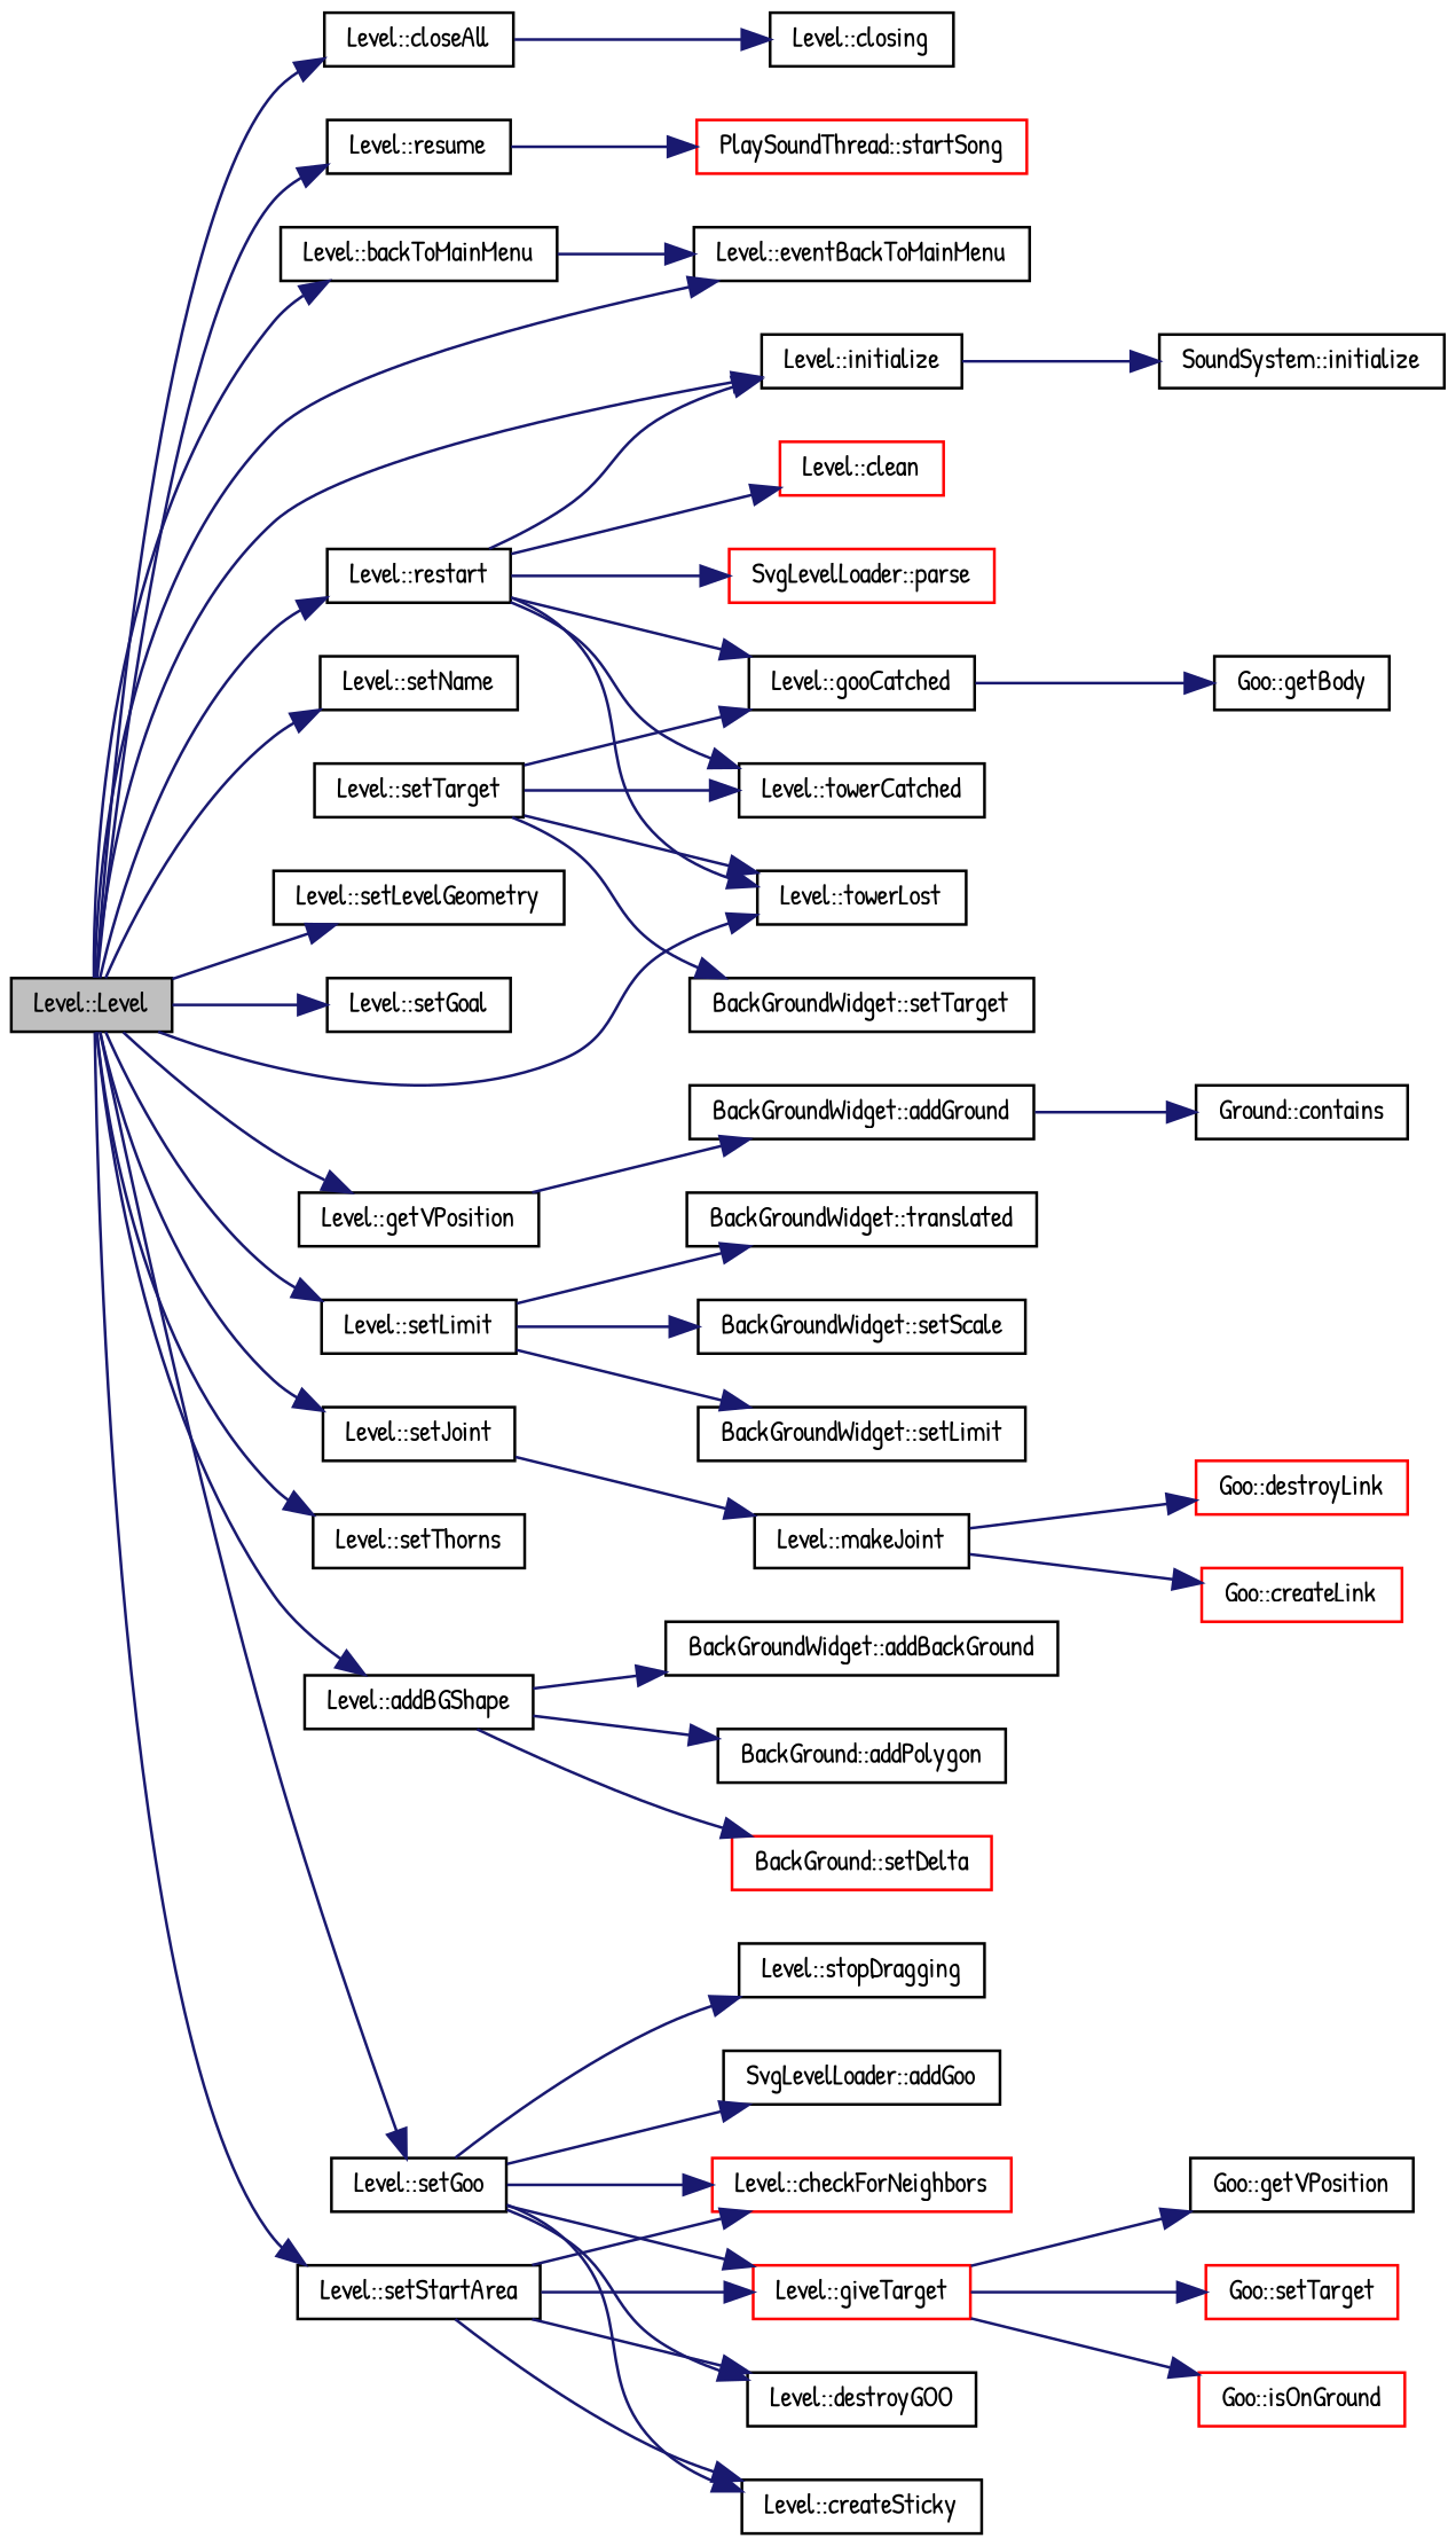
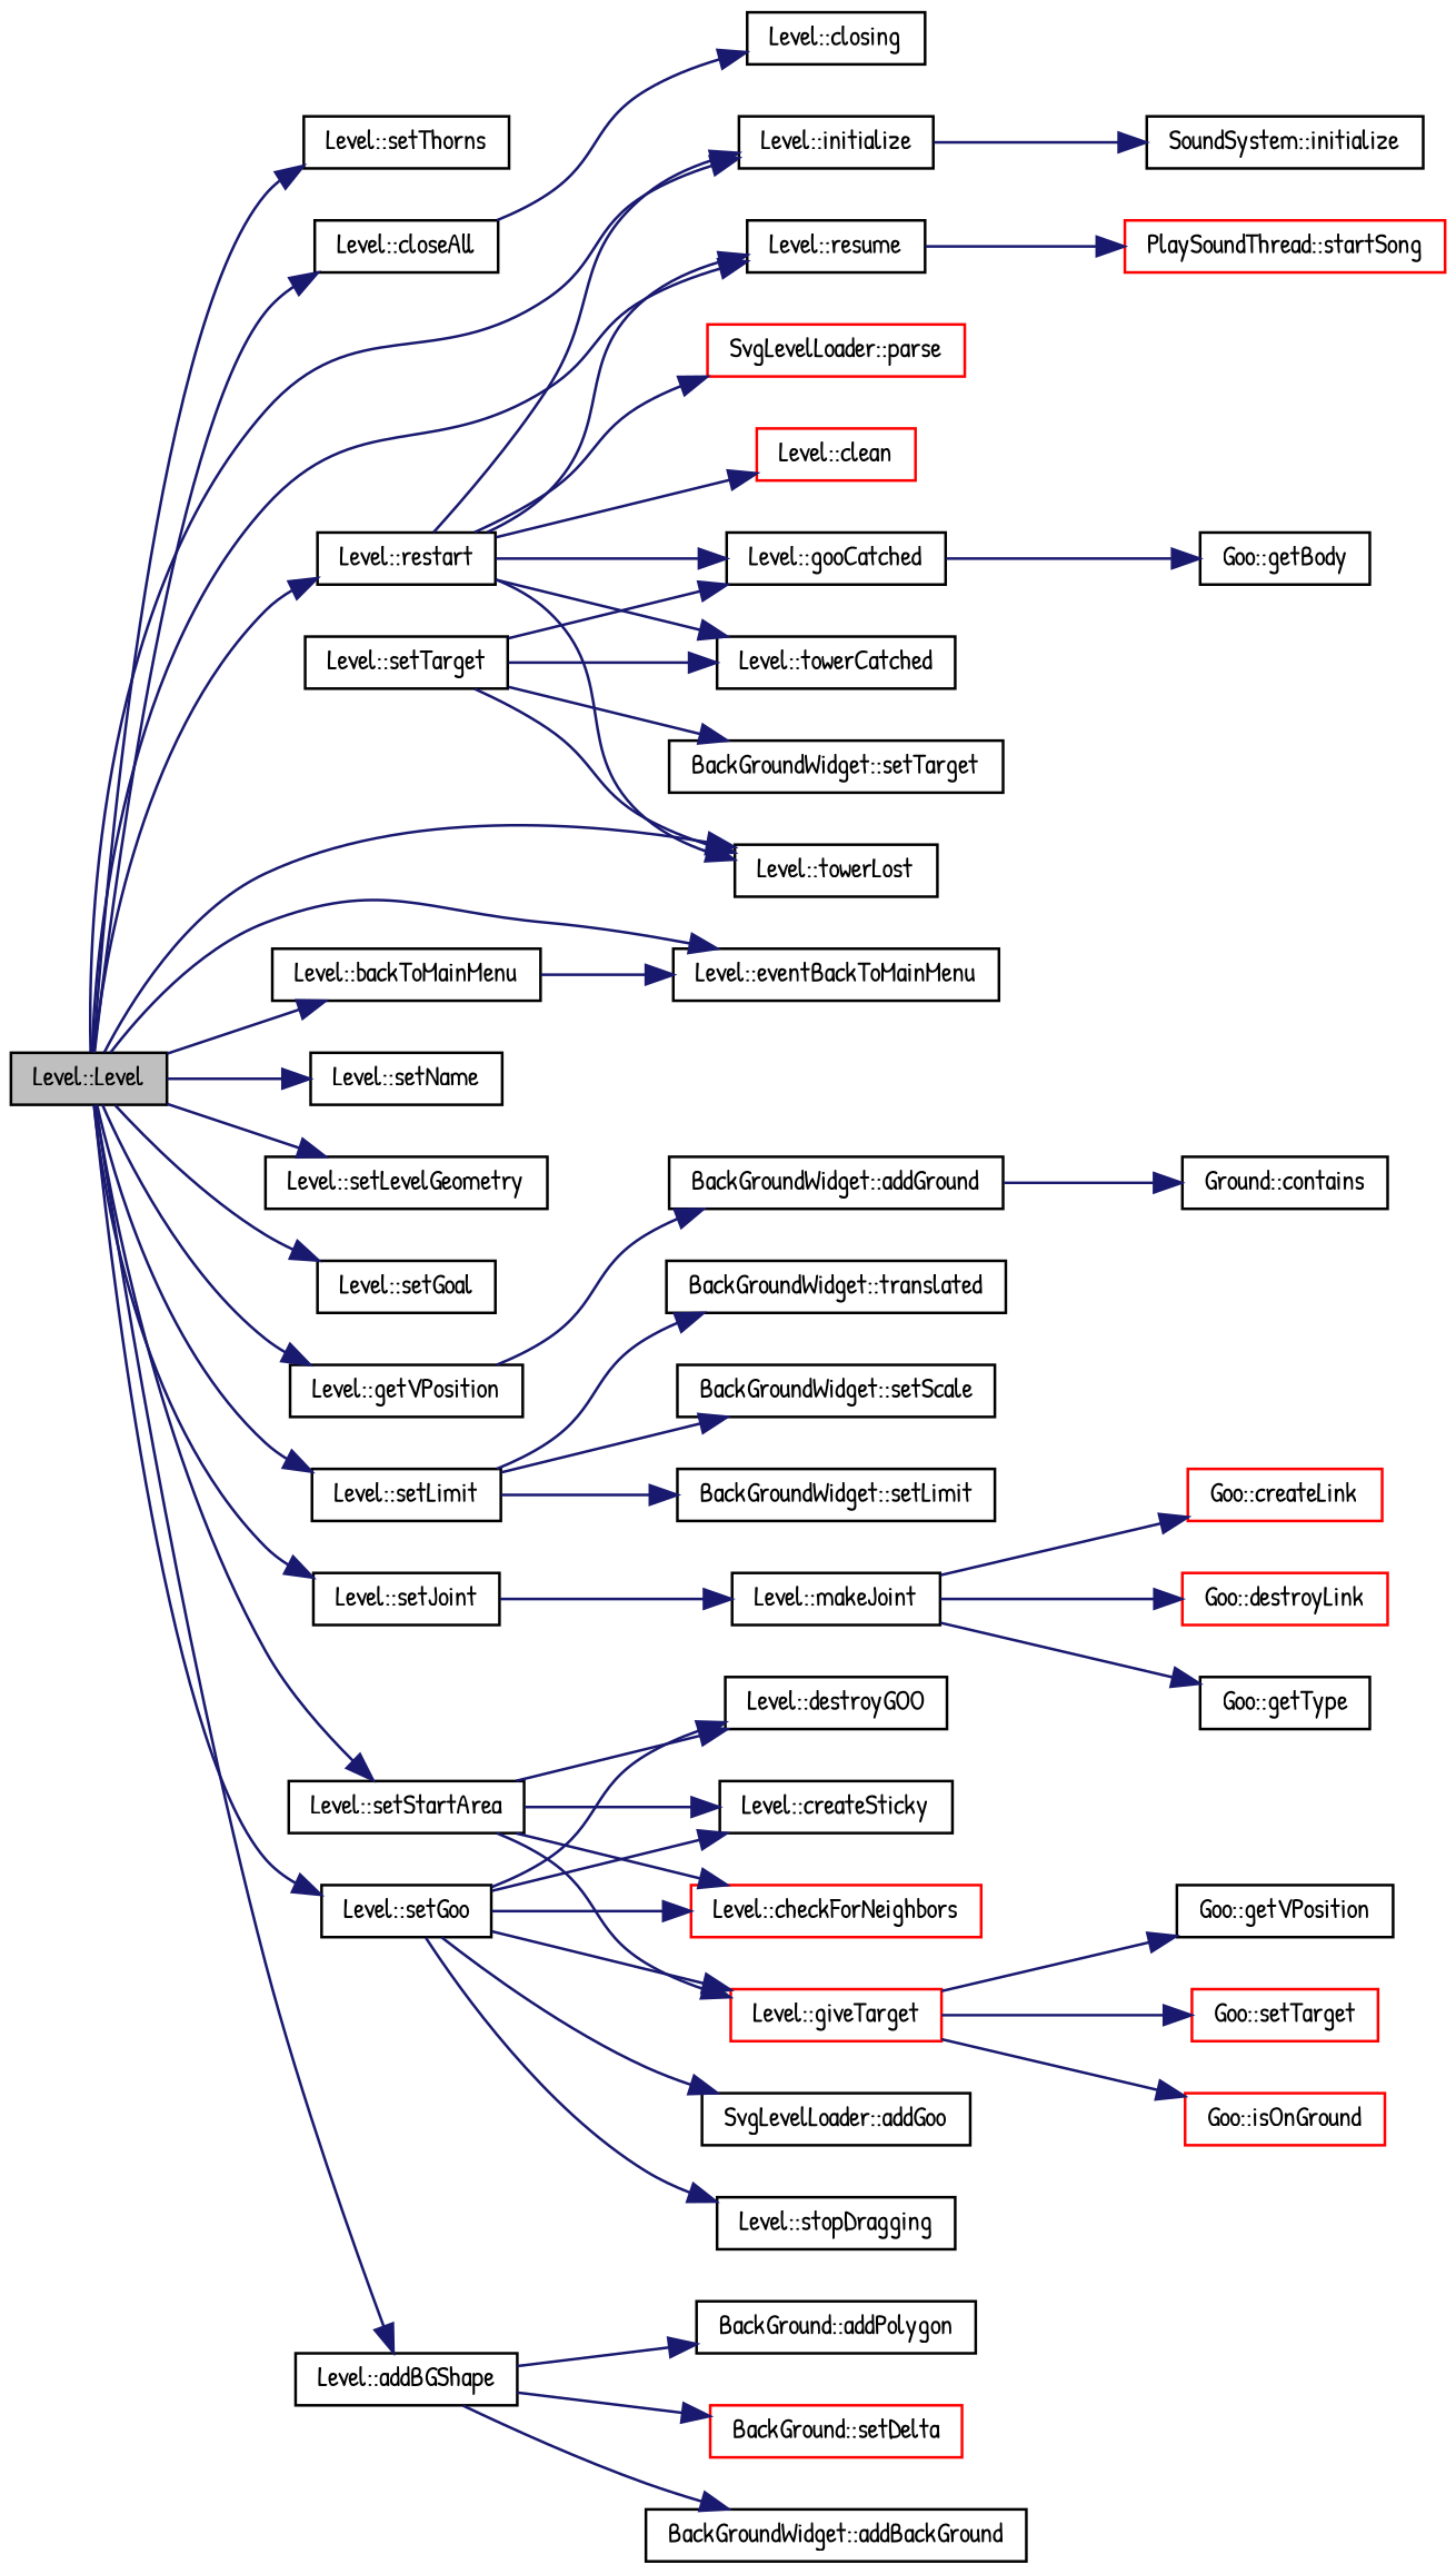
  digraph {
    fontname="Patrick Hand"
    rankdir=LR
    node [color=black fillcolor=white fontname="Patrick Hand" fontsize=10 shape=record style=filled]
    edge [color=midnightblue fontname="Patrick Hand" fontsize=10 labelfontname=Helvetica labelfontsize=10 style=solid]
    n1 [fillcolor=grey75 fontcolor=black height=0.2 label="Level::Level" width=0.4]
    n2 [height=0.2 label="Level::initialize" width=0.4]
    n3 [height=0.2 label="Level::backToMainMenu" width=0.4]
    n4 [height=0.2 label="Level::eventBackToMainMenu" width=0.4]
    n5 [height=0.2 label="Level::setName" width=0.4]
    n6 [height=0.2 label="Level::setLevelGeometry" width=0.4]
    n7 [height=0.2 label="Level::setGoal" width=0.4]
    n8 [height=0.2 label="Level::getVPosition" width=0.4]
    n9 [height=0.2 label="Level::setLimit" width=0.4]
    n10 [height=0.2 label="Level::setJoint" width=0.4]
    n11 [height=0.2 label="Level::setGoo" width=0.4]
    n12 [height=0.2 label="Level::addBGShape" width=0.4]
    n13 [height=0.2 label="Level::setThorns" width=0.4]
    n14 [height=0.2 label="Level::setStartArea" width=0.4]
    n15 [height=0.2 label="Level::closeAll" width=0.4]
    n16 [height=0.2 label="Level::resume" width=0.4]
    n17 [height=0.2 label="Level::restart" width=0.4]
    n18 [height=0.2 label="Level::towerLost" width=0.4]
    n19 [height=0.2 label="SoundSystem::initialize" width=0.4]
    n20 [height=0.2 label="BackGroundWidget::addGround" width=0.4]
    n21 [height=0.2 label="BackGroundWidget::setLimit" width=0.4]
    n22 [height=0.2 label="BackGroundWidget::translated" width=0.4]
    n23 [height=0.2 label="BackGroundWidget::setScale" width=0.4]
    n24 [height=0.2 label="Level::setTarget" width=0.4]
    n25 [height=0.2 label="Level::gooCatched" width=0.4]
    n26 [height=0.2 label="Level::towerCatched" width=0.4]
    n27 [height=0.2 label="BackGroundWidget::setTarget" width=0.4]
    n28 [height=0.2 label="Level::makeJoint" width=0.4]
    n29 [color=red height=0.2 label="Level::giveTarget" width=0.4]
    n30 [height=0.2 label="Level::destroyGOO" width=0.4]
    n31 [height=0.2 label="Level::createSticky" width=0.4]
    n32 [color=red height=0.2 label="Level::checkForNeighbors" width=0.4]
    n33 [height=0.2 label="Level::stopDragging" width=0.4]
    n34 [height=0.2 label="SvgLevelLoader::addGoo" width=0.4]
    n35 [height=0.2 label="BackGroundWidget::addBackGround" width=0.4]
    n36 [height=0.2 label="BackGround::addPolygon" width=0.4]
    n37 [color=red height=0.2 label="BackGround::setDelta" width=0.4]
    n38 [height=0.2 label="Level::closing" width=0.4]
    n39 [color=red height=0.2 label="PlaySoundThread::startSong" width=0.4]
    n40 [color=red height=0.2 label="Level::clean" width=0.4]
    n41 [color=red height=0.2 label="SvgLevelLoader::parse" width=0.4]
    n42 [height=0.2 label="Ground::contains" width=0.4]
    n43 [height=0.2 label="Goo::getBody" width=0.4]
+   n44 [height=0.2 label="Goo::getType" width=0.4]
    n45 [color=red height=0.2 label="Goo::createLink" width=0.4]
    n46 [color=red height=0.2 label="Goo::destroyLink" width=0.4]
    n47 [color=red height=0.2 label="Goo::isOnGround" width=0.4]
    n48 [height=0.2 label="Goo::getVPosition" width=0.4]
    n49 [color=red height=0.2 label="Goo::setTarget" width=0.4]
    n1 -> n2
    n1 -> n3
    n1 -> n4
    n1 -> n5
    n1 -> n6
    n1 -> n7
    n1 -> n8
    n1 -> n9
    n1 -> n10
    n1 -> n11
    n1 -> n12
    n1 -> n13
    n1 -> n14
    n1 -> n15
    n1 -> n16
    n1 -> n17
    n1 -> n18
    n2 -> n19
    n3 -> n4
    n8 -> n20
    n9 -> n21
    n9 -> n22
    n9 -> n23
    n10 -> n28
    n11 -> n29
    n11 -> n30
    n11 -> n31
    n11 -> n32
    n11 -> n33
    n11 -> n34
    n12 -> n35
    n12 -> n36
    n12 -> n37
    n14 -> n29
    n14 -> n30
    n14 -> n31
    n14 -> n32
    n15 -> n38
    n16 -> n39
    n17 -> n2
+   n17 -> n16
    n17 -> n18
    n17 -> n25
    n17 -> n26
    n17 -> n40
    n17 -> n41
    n20 -> n42
    n24 -> n18
    n24 -> n25
    n24 -> n26
    n24 -> n27
    n25 -> n43
+   n28 -> n44
    n28 -> n45
    n28 -> n46
    n29 -> n47
    n29 -> n48
    n29 -> n49
  }
